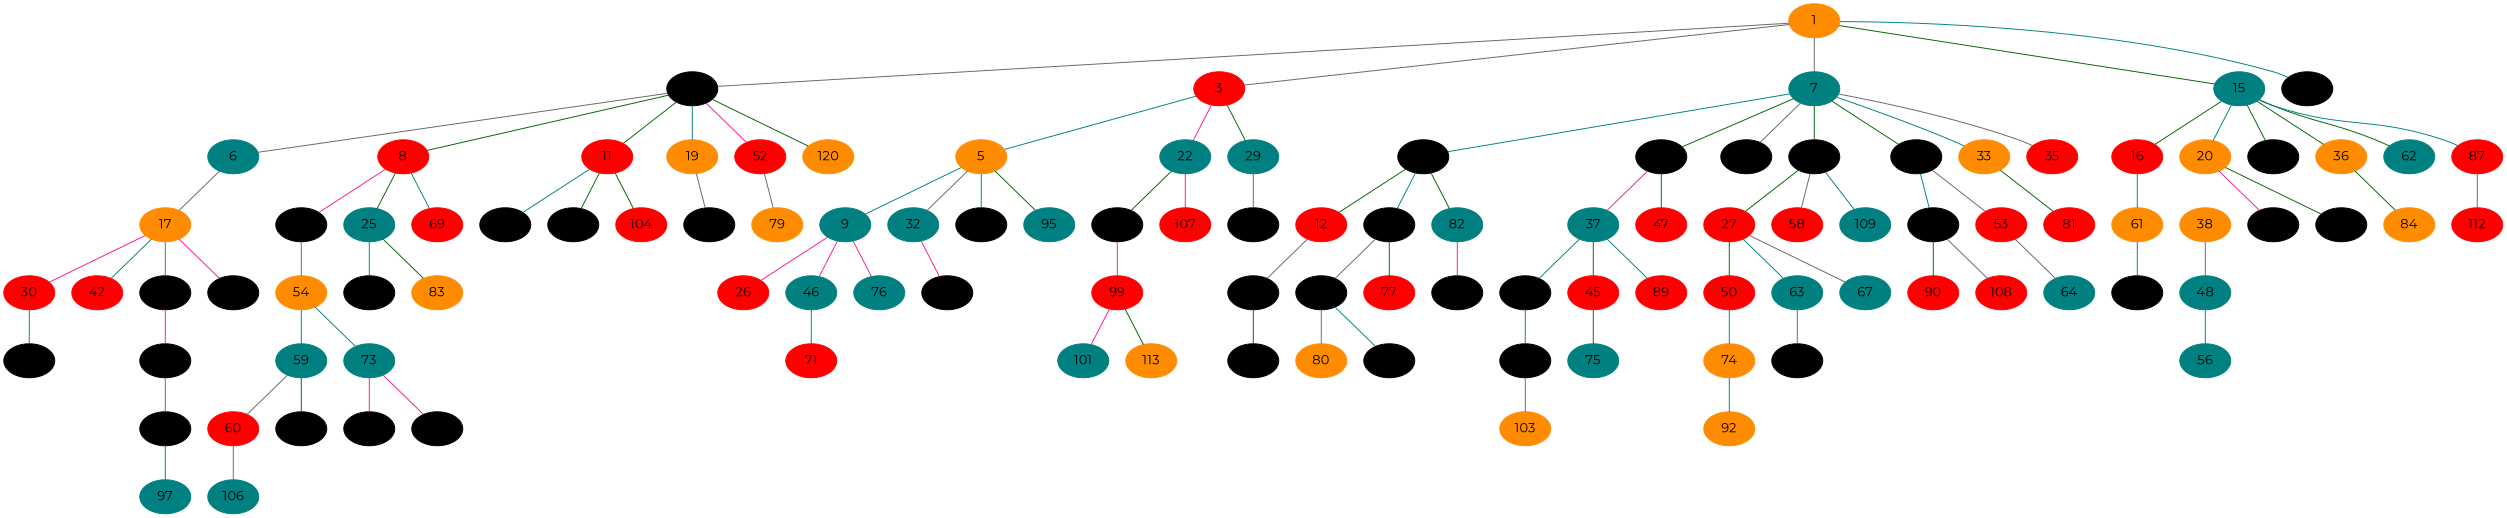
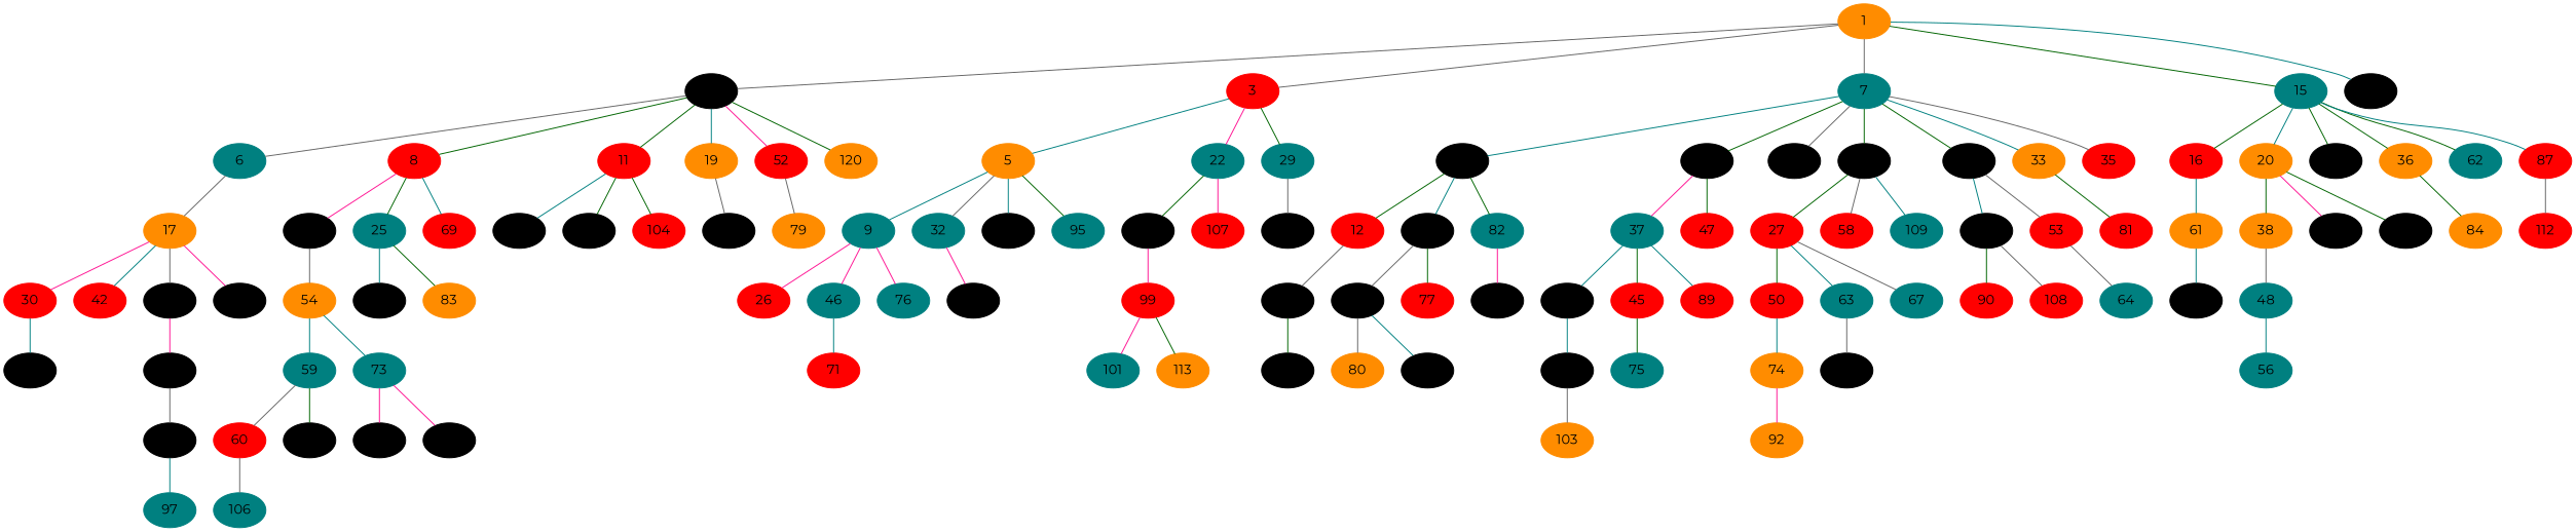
  graph {
    fontname=Montserrat
    node [color=black fontname=Montserrat style=filled]
    edge [color=darkgreen fontname=Montserrat]
    1 [color=darkorange]
    2
    3 [color=red]
    7 [color=teal]
    15 [color=teal]
    39
    6 [color=teal]
    8 [color=red]
    11 [color=red]
    19 [color=darkorange]
    52 [color=red]
    n12 [color=darkorange label=120]
    5 [color=darkorange]
    22 [color=teal]
    29 [color=teal]
    10
    13
    14
    24
    28
    33 [color=darkorange]
    35 [color=red]
    16 [color=red]
    20 [color=darkorange]
    21
    36 [color=darkorange]
    62 [color=teal]
    87 [color=red]
    17 [color=darkorange]
    18
    25 [color=teal]
    69 [color=red]
    66
    88
    104 [color=red]
    70
    79 [color=darkorange]
    9 [color=teal]
    32 [color=teal]
    49
    95 [color=teal]
    34
    107 [color=red]
    41
    26 [color=red]
    46 [color=teal]
    76 [color=teal]
    57
    30 [color=red]
    42 [color=red]
    51
    68
    12 [color=red]
    23
    82 [color=teal]
    37 [color=teal]
    47 [color=red]
    27 [color=red]
    58 [color=red]
    109 [color=teal]
    31
    53 [color=red]
    81 [color=red]
    54 [color=darkorange]
    40
    83 [color=darkorange]
    71 [color=red]
    78
    55
    77 [color=red]
    86
    93
    44
    45 [color=red]
    89 [color=red]
    61 [color=darkorange]
    38 [color=darkorange]
    43
    102
    84 [color=darkorange]
    112 [color=red]
    65
    105
    72
    59 [color=teal]
    73 [color=teal]
    48 [color=teal]
    99 [color=red]
    80 [color=darkorange]
    111
    50 [color=red]
    63 [color=teal]
    67 [color=teal]
    74 [color=darkorange]
    110
    90 [color=red]
    108 [color=red]
    64 [color=teal]
    101 [color=teal]
    113 [color=darkorange]
    91
    75 [color=teal]
    56 [color=teal]
    103 [color=darkorange]
    92 [color=darkorange]
    94
    60 [color=red]
    96
    85
    98
    106 [color=teal]
    97 [color=teal]
    1 -- 2 [color=gray40]
    1 -- 3 [color=gray40]
    1 -- 7 [color=gray40]
    1 -- 15
    1 -- 39 [color=teal]
    2 -- 6 [color=gray40]
    2 -- 8
    2 -- 11
    2 -- 19 [color=teal]
    2 -- 52 [color=deeppink]
    2 -- n12
    3 -- 5 [color=teal]
    3 -- 22 [color=deeppink]
    3 -- 29
    7 -- 10 [color=teal]
    7 -- 13
    7 -- 14 [color=gray40]
    7 -- 24
    7 -- 28
    7 -- 33 [color=teal]
    7 -- 35 [color=gray40]
    15 -- 16
    15 -- 20 [color=teal]
    15 -- 21
    15 -- 36
    15 -- 62
    15 -- 87 [color=teal]
    6 -- 17 [color=gray40]
    8 -- 18 [color=deeppink]
    8 -- 25
    8 -- 69 [color=teal]
    11 -- 66 [color=teal]
    11 -- 88
    11 -- 104
    19 -- 70 [color=gray40]
    52 -- 79 [color=gray40]
    5 -- 9 [color=teal]
    5 -- 32 [color=gray40]
    5 -- 49 [color=teal]
    5 -- 95
    22 -- 34
    22 -- 107 [color=deeppink]
    29 -- 41 [color=gray40]
    10 -- 12
    10 -- 23 [color=teal]
    10 -- 82
    13 -- 37 [color=deeppink]
    13 -- 47
    24 -- 27
    24 -- 58 [color=gray40]
    24 -- 109 [color=teal]
    28 -- 31 [color=teal]
    28 -- 53 [color=gray40]
    33 -- 81
    16 -- 61 [color=teal]
+   20 -- 38
    20 -- 43 [color=deeppink]
    20 -- 102
    36 -- 84
    87 -- 112 [color=gray40]
    17 -- 30 [color=deeppink]
    17 -- 42 [color=teal]
    17 -- 51 [color=gray40]
    17 -- 68 [color=deeppink]
    18 -- 54 [color=gray40]
    25 -- 40 [color=teal]
    25 -- 83
    9 -- 26 [color=deeppink]
    9 -- 46 [color=deeppink]
    9 -- 76 [color=deeppink]
    32 -- 57 [color=deeppink]
    34 -- 99 [color=deeppink]
    46 -- 71 [color=teal]
    30 -- 105 [color=teal]
    51 -- 72 [color=deeppink]
    12 -- 78 [color=gray40]
    23 -- 55 [color=gray40]
    23 -- 77
    82 -- 86 [color=deeppink]
    37 -- 44 [color=teal]
    37 -- 45
    37 -- 89 [color=teal]
    27 -- 50
    27 -- 63 [color=teal]
    27 -- 67 [color=gray40]
    31 -- 90
    31 -- 108 [color=gray40]
    53 -- 64 [color=gray40]
    54 -- 59 [color=teal]
    54 -- 73 [color=teal]
    78 -- 93
    55 -- 80 [color=gray40]
    55 -- 111 [color=teal]
    44 -- 91 [color=teal]
    45 -- 75
    61 -- 65 [color=teal]
    38 -- 48 [color=gray40]
    72 -- 94 [color=gray40]
    59 -- 60 [color=gray40]
    59 -- 96
    73 -- 85 [color=deeppink]
    73 -- 98 [color=deeppink]
    48 -- 56 [color=teal]
    99 -- 101 [color=deeppink]
    99 -- 113
    50 -- 74 [color=teal]
    63 -- 110 [color=gray40]
-   74 -- 92 [color=teal]
+   74 -- 92 [color=deeppink]
    91 -- 103 [color=gray40]
    94 -- 97 [color=teal]
    60 -- 106 [color=gray40]
  }
